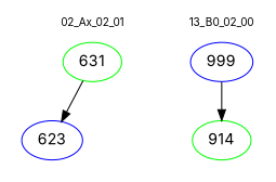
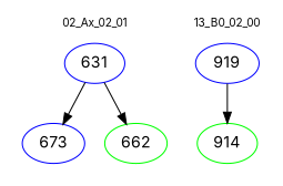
  digraph {
    fontname=Inter
    node [color=blue fontname=Inter]
    edge [color=black fontname=Inter]
-   n1 [color=green label=631]
-   n2 [label=623]
-   n4 [label=999]
+   n1 [label=631]
+   n2 [label=673]
+   n3 [color=green label=662]
+   n4 [label=919]
    n5 [color=green label=914]
    subgraph cluster_1 {
      color=white
      fontsize=10
      label="02_Ax_02_01"
      n1
      n2
+     n3
    }
    subgraph cluster_2 {
      color=white
      fontsize=10
      label="13_B0_02_00"
      n4
      n5
    }
    n1 -> n2
+   n1 -> n3
    n4 -> n5
  }
